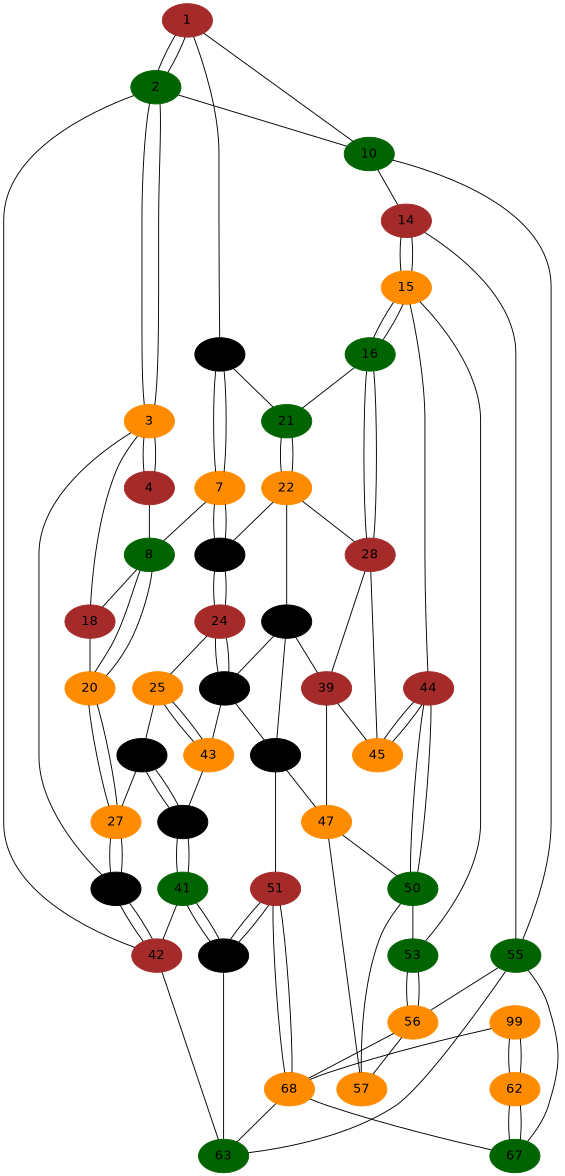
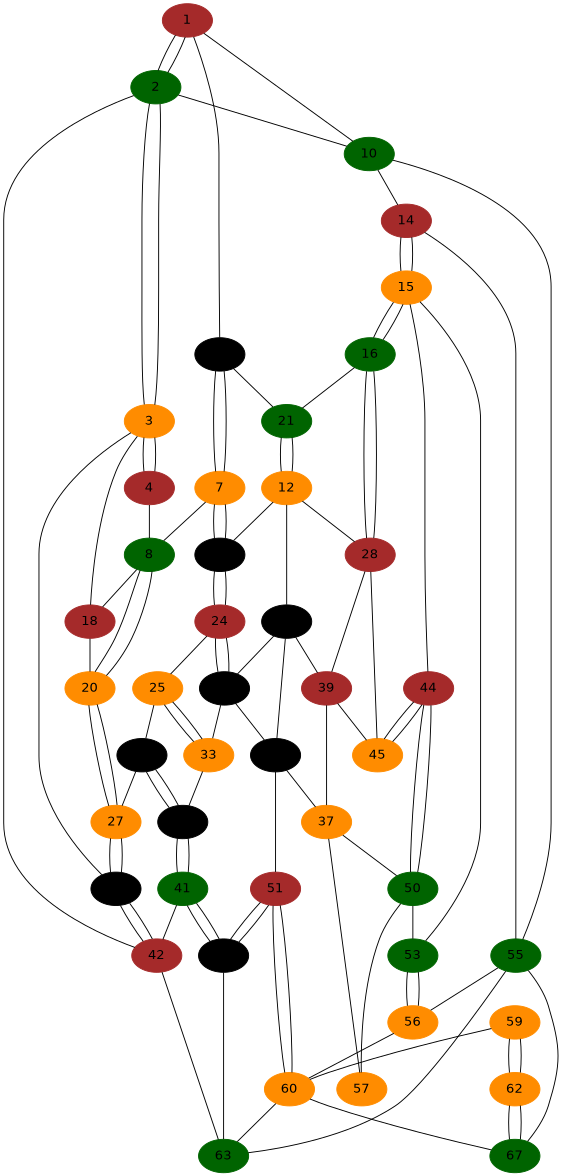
  graph {
    fontname="DejaVu Sans"
    node [color=darkorange fontname="DejaVu Sans" style=filled]
    edge [fontname="DejaVu Sans"]
    1 [color=brown super="+5"]
    2 [color=darkgreen]
    6 [color=black super="+11"]
    10 [color=darkgreen super="+13"]
    3 [super="+19"]
    42 [color=brown super="+49"]
    7
    21 [color=darkgreen]
    14 [color=brown]
    55 [color=darkgreen super="+66"]
    4 [color=brown]
    18 [color=brown]
    34 [color=black]
    63 [color=darkgreen super="+65"]
    8 [color=darkgreen super="+9"]
    20
    23 [color=black]
-   22 [super="+29"]
+   22 [super="+29" label=12]
    24 [color=brown]
    27
    15 [super="+43"]
    56 [super="+61"]
    67 [color=darkgreen]
    16 [color=darkgreen super="+17"]
    28 [color=brown super="+38"]
    44 [color=brown]
    53 [color=darkgreen]
    45
    50 [color=darkgreen super="+54"]
    39 [color=brown super="+46"]
    30 [color=black super="+35"]
    31 [color=black super="+32"]
    36 [color=black super="+37"]
    25
    26 [color=black]
-   33 [label=43]
+   33
    40 [color=black]
    41 [color=darkgreen]
-   47 [super="+48"]
+   47 [super="+48" label=37]
    51 [color=brown]
    57 [super="+58"]
    52 [color=black]
-   60 [super="+64" label=68]
+   60 [super="+64"]
    62
-   59 [label=99]
+   59
    1 -- 2
    1 -- 2
    1 -- 6
    1 -- 10
    2 -- 10
    2 -- 3
    2 -- 3
    2 -- 42
    6 -- 7
    6 -- 7
    6 -- 21
    10 -- 14
    10 -- 55
    3 -- 4
    3 -- 4
    3 -- 18
    3 -- 34
    42 -- 63 [weight=2]
    7 -- 8
    7 -- 23
    7 -- 23
    21 -- 22
    21 -- 22
    14 -- 55
    14 -- 15
    14 -- 15
    55 -- 63
    55 -- 56
    55 -- 67
    4 -- 8
    18 -- 20
    34 -- 42
    34 -- 42
    8 -- 18
    8 -- 20
    8 -- 20
    20 -- 27
    20 -- 27
    23 -- 24
    23 -- 24
    22 -- 23
    22 -- 28
    22 -- 30
    24 -- 31
    24 -- 31
    24 -- 25
    27 -- 34
    27 -- 34
    15 -- 16
    15 -- 16
    15 -- 44
    15 -- 53
-   56 -- 57
    56 -- 60
    16 -- 21
    16 -- 28
    16 -- 28
    28 -- 45
    28 -- 39
    44 -- 45
    44 -- 45
    44 -- 50
    44 -- 50
    53 -- 56
    53 -- 56
    50 -- 53
    50 -- 57
    39 -- 45
    39 -- 47
    30 -- 39
    30 -- 31
    30 -- 36
    31 -- 36
    31 -- 33
    36 -- 47
    36 -- 51
    25 -- 26
    25 -- 33
    25 -- 33
    26 -- 27
    26 -- 40
    26 -- 40
    33 -- 40
    40 -- 41
    40 -- 41
    41 -- 42
    41 -- 52
    41 -- 52
    47 -- 50
    47 -- 57
    51 -- 52
    51 -- 52
    51 -- 60
    51 -- 60
    52 -- 63
    60 -- 63
    60 -- 67
    62 -- 67
    62 -- 67
    59 -- 60
    59 -- 62
    59 -- 62
  }
